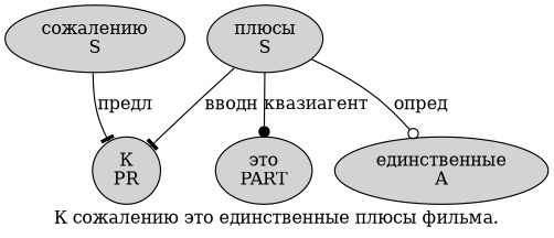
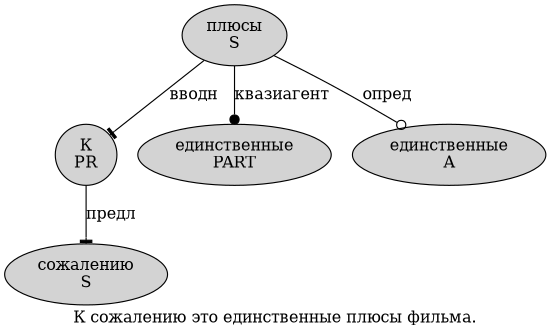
  digraph {
    fontname="DejaVu Serif"
    label="К сожалению это единственные плюсы фильма."
    node [fillcolor=lightgray fontname="DejaVu Serif" penwidth=1 shape=ellipse style=filled]
    edge [arrowhead=tee fontname="DejaVu Serif"]
    n1 [label="К\nPR"]
    n2 [label="сожалению\nS"]
-   n3 [label="это\nPART"]
+   n3 [label="единственные\nPART"]
    n4 [label="единственные\nA"]
    n5 [label="плюсы\nS"]
-   n2 -> n1 [label="предл"]
+   n1 -> n2 [label="предл"]
    n5 -> n1 [label="вводн"]
    n5 -> n3 [arrowhead=dot label="квазиагент"]
    n5 -> n4 [arrowhead=odot label="опред"]
  }
